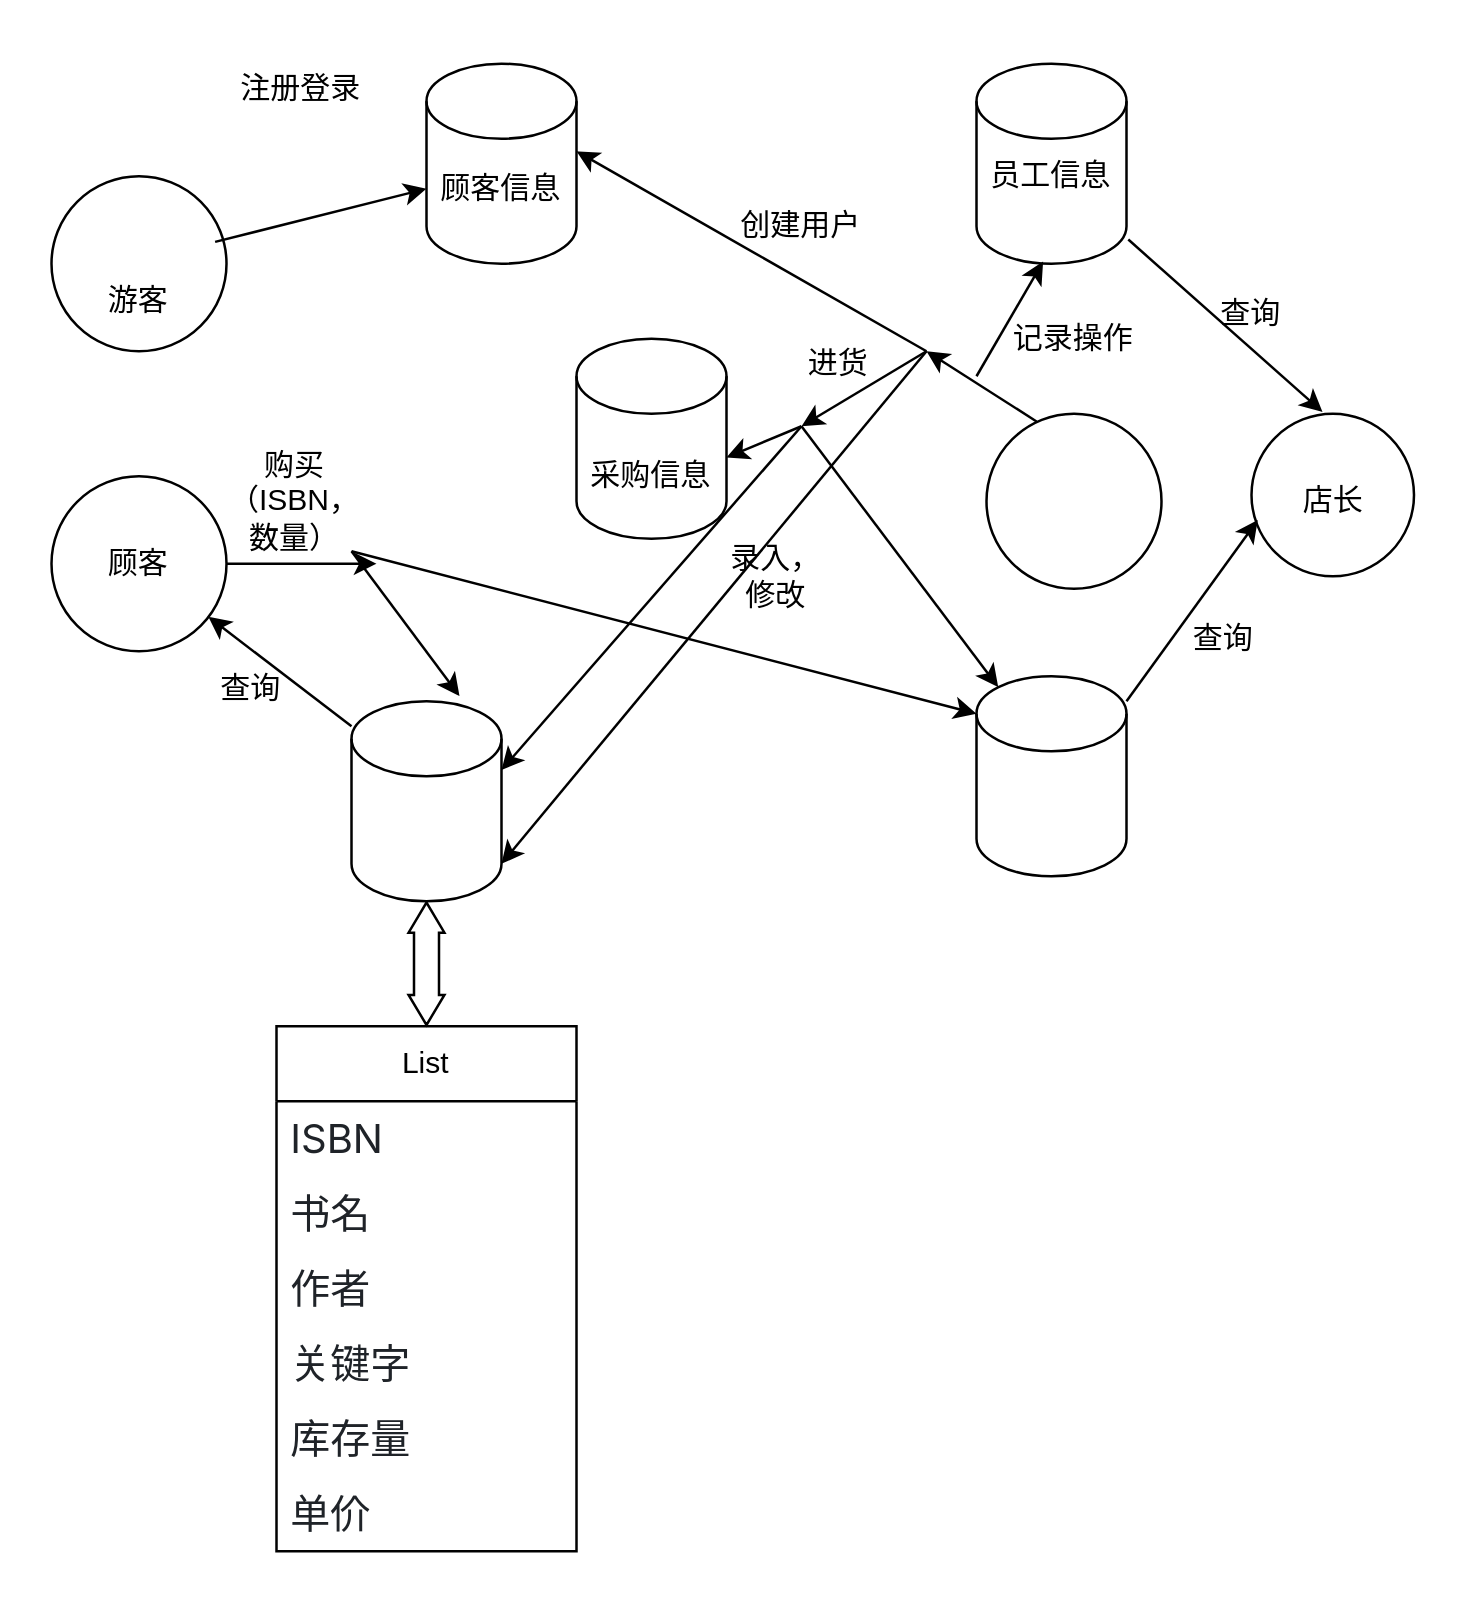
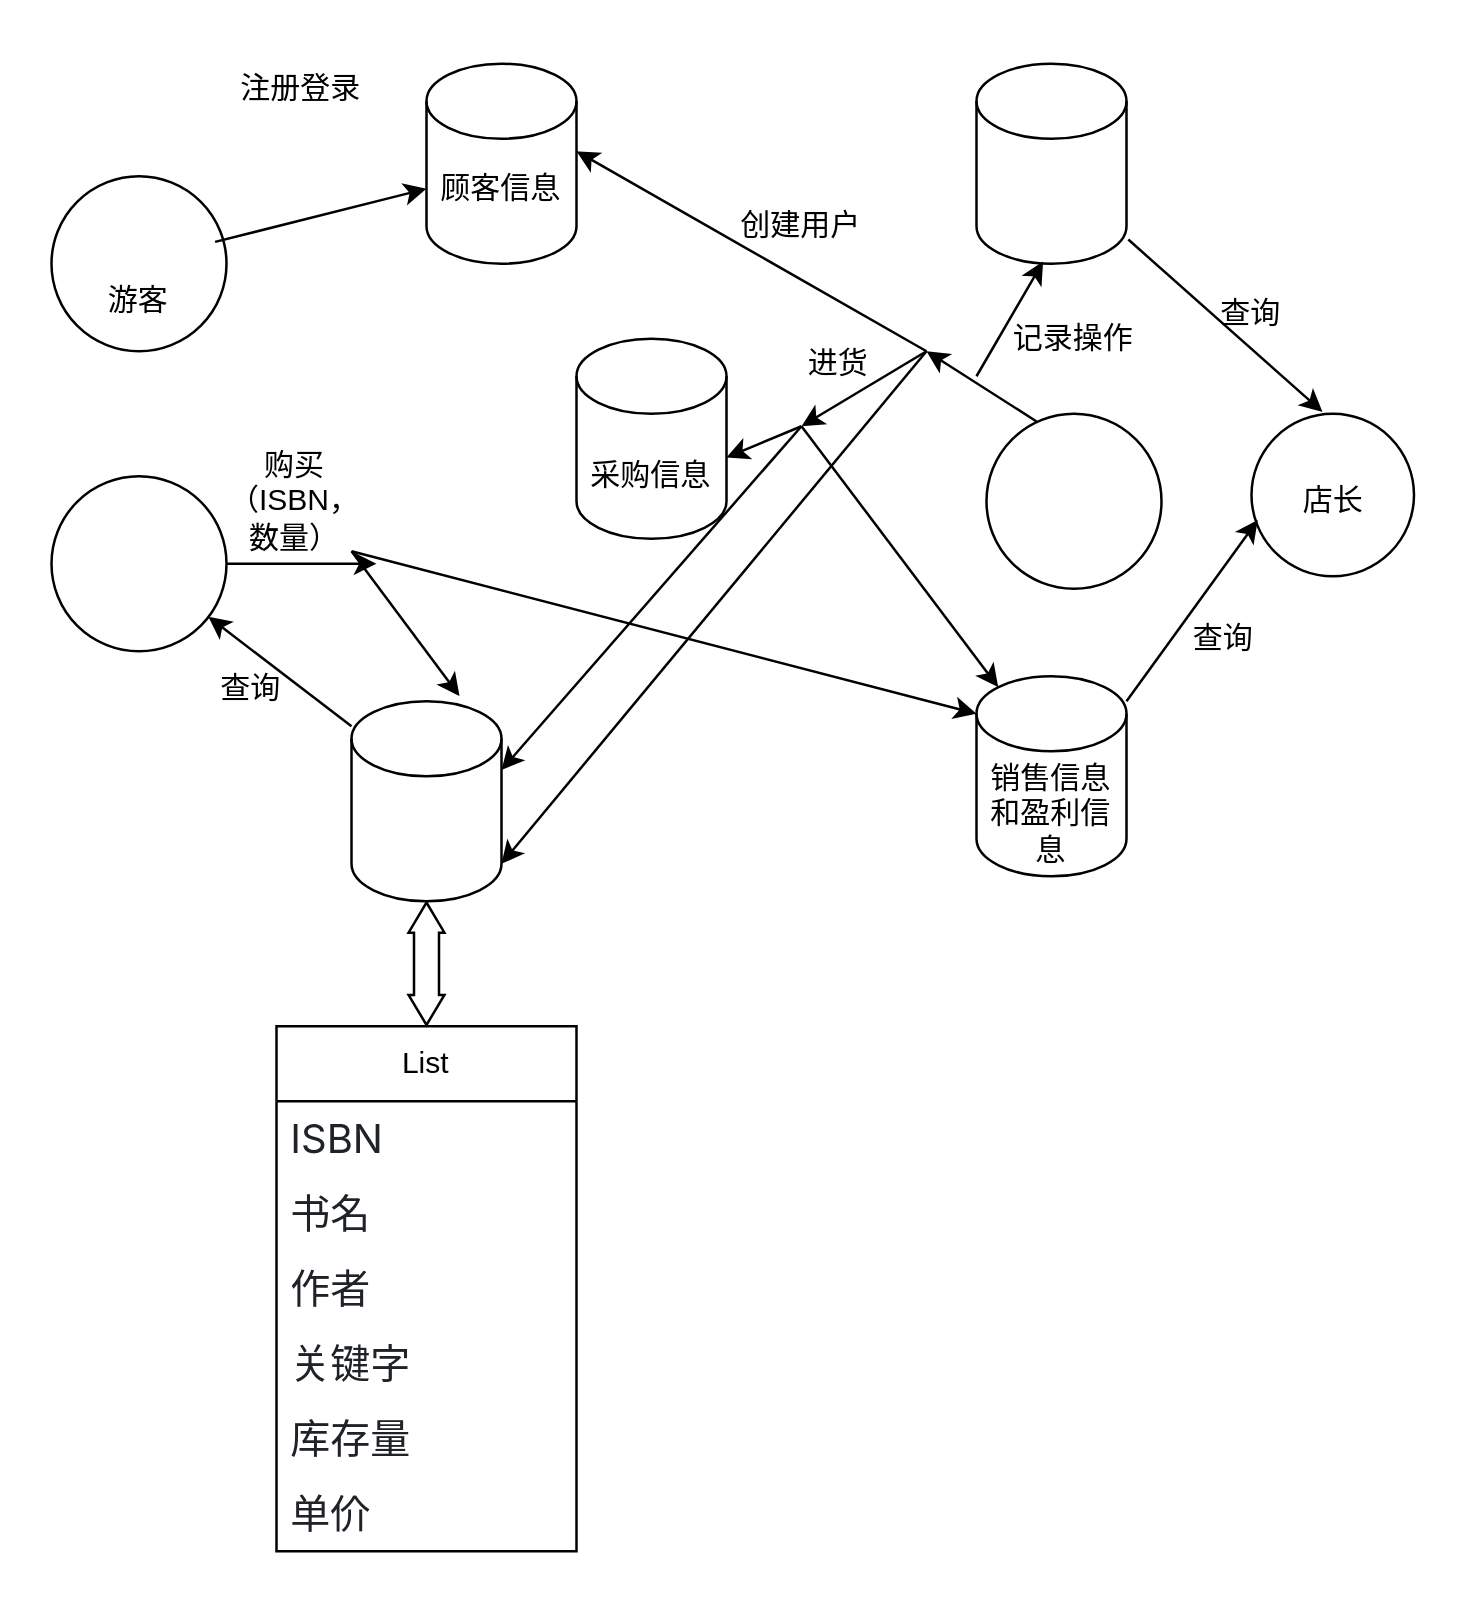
  <mxCell id="0" />
  <mxCell id="1" parent="0" />
  <mxCell id="2" value="List" style="swimlane;fontStyle=0;childLayout=stackLayout;horizontal=1;startSize=30;horizontalStack=0;resizeParent=1;resizeParentMax=0;resizeLast=0;collapsible=1;marginBottom=0;whiteSpace=wrap;html=1;" parent="1" vertex="1"><mxGeometry x="110" y="410" width="120" height="210" as="geometry" /></mxCell>
  <mxCell id="3" value="&lt;span style=&quot;color: rgb(31, 35, 40); font-family: -apple-system, BlinkMacSystemFont, &amp;quot;Segoe UI&amp;quot;, &amp;quot;Noto Sans&amp;quot;, Helvetica, Arial, sans-serif, &amp;quot;Apple Color Emoji&amp;quot;, &amp;quot;Segoe UI Emoji&amp;quot;; font-size: 16px; background-color: rgb(255, 255, 255);&quot;&gt;ISBN&lt;/span&gt;" style="text;strokeColor=none;fillColor=none;align=left;verticalAlign=middle;spacingLeft=4;spacingRight=4;overflow=hidden;points=[[0,0.5],[1,0.5]];portConstraint=eastwest;rotatable=0;whiteSpace=wrap;html=1;" parent="2" vertex="1"><mxGeometry y="30" width="120" height="30" as="geometry" /></mxCell>
  <mxCell id="4" value="&lt;span style=&quot;color: rgb(31, 35, 40); font-family: -apple-system, BlinkMacSystemFont, &amp;quot;Segoe UI&amp;quot;, &amp;quot;Noto Sans&amp;quot;, Helvetica, Arial, sans-serif, &amp;quot;Apple Color Emoji&amp;quot;, &amp;quot;Segoe UI Emoji&amp;quot;; font-size: 16px; background-color: rgb(255, 255, 255);&quot;&gt;书名&lt;/span&gt;" style="text;strokeColor=none;fillColor=none;align=left;verticalAlign=middle;spacingLeft=4;spacingRight=4;overflow=hidden;points=[[0,0.5],[1,0.5]];portConstraint=eastwest;rotatable=0;whiteSpace=wrap;html=1;" parent="2" vertex="1"><mxGeometry y="60" width="120" height="30" as="geometry" /></mxCell>
  <mxCell id="5" value="&lt;span style=&quot;color: rgb(31, 35, 40); font-family: -apple-system, BlinkMacSystemFont, &amp;quot;Segoe UI&amp;quot;, &amp;quot;Noto Sans&amp;quot;, Helvetica, Arial, sans-serif, &amp;quot;Apple Color Emoji&amp;quot;, &amp;quot;Segoe UI Emoji&amp;quot;; font-size: 16px; background-color: rgb(255, 255, 255);&quot;&gt;作者&lt;/span&gt;" style="text;strokeColor=none;fillColor=none;align=left;verticalAlign=middle;spacingLeft=4;spacingRight=4;overflow=hidden;points=[[0,0.5],[1,0.5]];portConstraint=eastwest;rotatable=0;whiteSpace=wrap;html=1;" parent="2" vertex="1"><mxGeometry y="90" width="120" height="30" as="geometry" /></mxCell>
  <mxCell id="6" value="&lt;span style=&quot;color: rgb(31, 35, 40); font-family: -apple-system, BlinkMacSystemFont, &amp;quot;Segoe UI&amp;quot;, &amp;quot;Noto Sans&amp;quot;, Helvetica, Arial, sans-serif, &amp;quot;Apple Color Emoji&amp;quot;, &amp;quot;Segoe UI Emoji&amp;quot;; font-size: 16px; background-color: rgb(255, 255, 255);&quot;&gt;关键字&lt;/span&gt;" style="text;strokeColor=none;fillColor=none;align=left;verticalAlign=middle;spacingLeft=4;spacingRight=4;overflow=hidden;points=[[0,0.5],[1,0.5]];portConstraint=eastwest;rotatable=0;whiteSpace=wrap;html=1;" parent="2" vertex="1"><mxGeometry y="120" width="120" height="30" as="geometry" /></mxCell>
  <mxCell id="7" value="&lt;span style=&quot;color: rgb(31, 35, 40); font-family: -apple-system, BlinkMacSystemFont, &amp;quot;Segoe UI&amp;quot;, &amp;quot;Noto Sans&amp;quot;, Helvetica, Arial, sans-serif, &amp;quot;Apple Color Emoji&amp;quot;, &amp;quot;Segoe UI Emoji&amp;quot;; font-size: 16px; background-color: rgb(255, 255, 255);&quot;&gt;库存量&lt;/span&gt;" style="text;strokeColor=none;fillColor=none;align=left;verticalAlign=middle;spacingLeft=4;spacingRight=4;overflow=hidden;points=[[0,0.5],[1,0.5]];portConstraint=eastwest;rotatable=0;whiteSpace=wrap;html=1;" parent="2" vertex="1"><mxGeometry y="150" width="120" height="30" as="geometry" /></mxCell>
  <mxCell id="8" value="&lt;span style=&quot;color: rgb(31, 35, 40); font-family: -apple-system, BlinkMacSystemFont, &amp;quot;Segoe UI&amp;quot;, &amp;quot;Noto Sans&amp;quot;, Helvetica, Arial, sans-serif, &amp;quot;Apple Color Emoji&amp;quot;, &amp;quot;Segoe UI Emoji&amp;quot;; font-size: 16px; background-color: rgb(255, 255, 255);&quot;&gt;单价&lt;/span&gt;" style="text;strokeColor=none;fillColor=none;align=left;verticalAlign=middle;spacingLeft=4;spacingRight=4;overflow=hidden;points=[[0,0.5],[1,0.5]];portConstraint=eastwest;rotatable=0;whiteSpace=wrap;html=1;" parent="2" vertex="1"><mxGeometry y="180" width="120" height="30" as="geometry" /></mxCell>
  <mxCell id="9" value="" style="shape=flexArrow;endArrow=classic;startArrow=classic;html=1;rounded=0;entryX=0.5;entryY=0;entryDx=0;entryDy=0;exitX=0.5;exitY=1;exitDx=0;exitDy=0;endWidth=3.333;endSize=3.683;startWidth=3.333;startSize=3.683;exitPerimeter=0;" parent="1" target="2" edge="1"><mxGeometry width="100" height="100" relative="1" as="geometry"><mxPoint x="170" y="360" as="sourcePoint" /><mxPoint x="170" y="200" as="targetPoint" /></mxGeometry></mxCell>
  <mxCell id="10" value="" style="shape=cylinder3;whiteSpace=wrap;html=1;boundedLbl=1;backgroundOutline=1;size=15;" vertex="1" parent="1"><mxGeometry x="140" y="280" width="60" height="80" as="geometry" /></mxCell>
  <mxCell id="11" value="" style="shape=cylinder3;whiteSpace=wrap;html=1;boundedLbl=1;backgroundOutline=1;size=15;" vertex="1" parent="1"><mxGeometry x="390" y="25" width="60" height="80" as="geometry" /></mxCell>
- <mxCell id="12" value="员工信息" style="text;html=1;align=center;verticalAlign=middle;whiteSpace=wrap;rounded=0;" vertex="1" parent="1"><mxGeometry x="390" y="55" width="60" height="30" as="geometry" /></mxCell>
  <mxCell id="13" value="" style="shape=cylinder3;whiteSpace=wrap;html=1;boundedLbl=1;backgroundOutline=1;size=15;" vertex="1" parent="1"><mxGeometry x="170" y="25" width="60" height="80" as="geometry" /></mxCell>
  <mxCell id="14" value="顾客信息" style="text;html=1;align=center;verticalAlign=middle;whiteSpace=wrap;rounded=0;" vertex="1" parent="1"><mxGeometry x="170" y="60" width="60" height="30" as="geometry" /></mxCell>
  <mxCell id="15" value="" style="shape=cylinder3;whiteSpace=wrap;html=1;boundedLbl=1;backgroundOutline=1;size=15;" vertex="1" parent="1"><mxGeometry x="230" y="135" width="60" height="80" as="geometry" /></mxCell>
  <mxCell id="16" value="采购信息" style="text;html=1;align=center;verticalAlign=middle;whiteSpace=wrap;rounded=0;" vertex="1" parent="1"><mxGeometry x="230" y="175" width="60" height="30" as="geometry" /></mxCell>
  <mxCell id="17" value="" style="shape=cylinder3;whiteSpace=wrap;html=1;boundedLbl=1;backgroundOutline=1;size=15;" vertex="1" parent="1"><mxGeometry x="390" y="270" width="60" height="80" as="geometry" /></mxCell>
+ <mxCell id="18" value="销售信息和盈利信息" style="text;html=1;align=center;verticalAlign=middle;whiteSpace=wrap;rounded=0;" vertex="1" parent="1"><mxGeometry x="390" y="310" width="60" height="30" as="geometry" /></mxCell>
  <mxCell id="19" value="" style="ellipse;whiteSpace=wrap;html=1;aspect=fixed;" vertex="1" parent="1"><mxGeometry x="20" y="70" width="70" height="70" as="geometry" /></mxCell>
  <mxCell id="20" value="游客" style="text;html=1;align=center;verticalAlign=middle;whiteSpace=wrap;rounded=0;" vertex="1" parent="1"><mxGeometry x="25" y="105" width="60" height="30" as="geometry" /></mxCell>
  <mxCell id="21" value="" style="endArrow=classic;html=1;rounded=0;exitX=0.935;exitY=0.375;exitDx=0;exitDy=0;exitPerimeter=0;entryX=0;entryY=0.5;entryDx=0;entryDy=0;" edge="1" parent="1" source="19" target="14"><mxGeometry width="50" height="50" relative="1" as="geometry"><mxPoint x="240" y="290" as="sourcePoint" /><mxPoint x="290" y="240" as="targetPoint" /></mxGeometry></mxCell>
  <mxCell id="22" value="注册登录" style="text;html=1;align=center;verticalAlign=middle;whiteSpace=wrap;rounded=0;" vertex="1" parent="1"><mxGeometry x="90" y="20" width="60" height="30" as="geometry" /></mxCell>
  <mxCell id="23" value="" style="ellipse;whiteSpace=wrap;html=1;aspect=fixed;" vertex="1" parent="1"><mxGeometry x="20" y="190" width="70" height="70" as="geometry" /></mxCell>
- <mxCell id="24" value="顾客" style="text;html=1;align=center;verticalAlign=middle;whiteSpace=wrap;rounded=0;" vertex="1" parent="1"><mxGeometry x="25" y="210" width="60" height="30" as="geometry" /></mxCell>
  <mxCell id="25" value="" style="endArrow=classic;html=1;rounded=0;exitX=0;exitY=0.125;exitDx=0;exitDy=0;exitPerimeter=0;" edge="1" parent="1" source="10" target="23"><mxGeometry width="50" height="50" relative="1" as="geometry"><mxPoint x="240" y="290" as="sourcePoint" /><mxPoint x="290" y="240" as="targetPoint" /></mxGeometry></mxCell>
  <mxCell id="26" value="查询" style="text;html=1;align=center;verticalAlign=middle;whiteSpace=wrap;rounded=0;" vertex="1" parent="1"><mxGeometry x="70" y="260" width="60" height="30" as="geometry" /></mxCell>
  <mxCell id="27" value="" style="endArrow=classic;html=1;rounded=0;exitX=1;exitY=0.5;exitDx=0;exitDy=0;" edge="1" parent="1" source="23"><mxGeometry width="50" height="50" relative="1" as="geometry"><mxPoint x="240" y="290" as="sourcePoint" /><mxPoint x="150" y="225" as="targetPoint" /></mxGeometry></mxCell>
  <mxCell id="28" value="" style="endArrow=classic;html=1;rounded=0;entryX=0.72;entryY=-0.026;entryDx=0;entryDy=0;entryPerimeter=0;" edge="1" parent="1" target="10"><mxGeometry width="50" height="50" relative="1" as="geometry"><mxPoint x="140" y="220" as="sourcePoint" /><mxPoint x="290" y="240" as="targetPoint" /></mxGeometry></mxCell>
  <mxCell id="29" value="" style="endArrow=classic;html=1;rounded=0;entryX=0;entryY=0;entryDx=0;entryDy=15;entryPerimeter=0;" edge="1" parent="1" target="17"><mxGeometry width="50" height="50" relative="1" as="geometry"><mxPoint x="140" y="220" as="sourcePoint" /><mxPoint x="240" y="220" as="targetPoint" /></mxGeometry></mxCell>
  <mxCell id="30" value="购买（ISBN，数量）" style="text;html=1;align=center;verticalAlign=middle;whiteSpace=wrap;rounded=0;" vertex="1" parent="1"><mxGeometry x="85" y="180" width="65" height="40" as="geometry" /></mxCell>
  <mxCell id="31" value="" style="ellipse;whiteSpace=wrap;html=1;aspect=fixed;" vertex="1" parent="1"><mxGeometry x="394" y="165" width="70" height="70" as="geometry" /></mxCell>
  <mxCell id="32" value="" style="endArrow=classic;html=1;rounded=0;exitX=0.286;exitY=0.044;exitDx=0;exitDy=0;exitPerimeter=0;" edge="1" parent="1" source="31"><mxGeometry width="50" height="50" relative="1" as="geometry"><mxPoint x="330" y="240" as="sourcePoint" /><mxPoint x="370" y="140" as="targetPoint" /></mxGeometry></mxCell>
  <mxCell id="33" value="" style="endArrow=classic;html=1;rounded=0;entryX=1;entryY=0;entryDx=0;entryDy=0;" edge="1" parent="1" target="14"><mxGeometry width="50" height="50" relative="1" as="geometry"><mxPoint x="370" y="140" as="sourcePoint" /><mxPoint x="340" y="130" as="targetPoint" /></mxGeometry></mxCell>
  <mxCell id="34" value="" style="endArrow=classic;html=1;rounded=0;entryX=0.444;entryY=0.989;entryDx=0;entryDy=0;entryPerimeter=0;" edge="1" parent="1" target="11"><mxGeometry width="50" height="50" relative="1" as="geometry"><mxPoint x="390" y="150" as="sourcePoint" /><mxPoint x="380" y="190" as="targetPoint" /></mxGeometry></mxCell>
  <mxCell id="35" value="记录操作" style="text;html=1;align=center;verticalAlign=middle;whiteSpace=wrap;rounded=0;" vertex="1" parent="1"><mxGeometry x="399" y="120" width="60" height="30" as="geometry" /></mxCell>
  <mxCell id="36" value="创建用户" style="text;html=1;align=center;verticalAlign=middle;whiteSpace=wrap;rounded=0;" vertex="1" parent="1"><mxGeometry x="290" y="75" width="60" height="30" as="geometry" /></mxCell>
  <mxCell id="37" value="" style="endArrow=classic;html=1;rounded=0;" edge="1" parent="1"><mxGeometry width="50" height="50" relative="1" as="geometry"><mxPoint x="370" y="140" as="sourcePoint" /><mxPoint x="320" y="170" as="targetPoint" /></mxGeometry></mxCell>
  <mxCell id="38" value="进货" style="text;html=1;align=center;verticalAlign=middle;whiteSpace=wrap;rounded=0;rotation=0;" vertex="1" parent="1"><mxGeometry x="320" y="140" width="30" height="10" as="geometry" /></mxCell>
  <mxCell id="39" value="" style="endArrow=classic;html=1;rounded=0;entryX=1;entryY=0.25;entryDx=0;entryDy=0;" edge="1" parent="1" target="16"><mxGeometry width="50" height="50" relative="1" as="geometry"><mxPoint x="320" y="170" as="sourcePoint" /><mxPoint x="370" y="170" as="targetPoint" /></mxGeometry></mxCell>
  <mxCell id="40" value="" style="endArrow=classic;html=1;rounded=0;entryX=1;entryY=0;entryDx=0;entryDy=27.5;entryPerimeter=0;" edge="1" parent="1" target="10"><mxGeometry width="50" height="50" relative="1" as="geometry"><mxPoint x="320" y="170" as="sourcePoint" /><mxPoint x="340" y="260" as="targetPoint" /></mxGeometry></mxCell>
  <mxCell id="41" value="" style="endArrow=classic;html=1;rounded=0;entryX=1;entryY=1;entryDx=0;entryDy=-15;entryPerimeter=0;" edge="1" parent="1" target="10"><mxGeometry width="50" height="50" relative="1" as="geometry"><mxPoint x="370" y="140" as="sourcePoint" /><mxPoint x="370" y="170" as="targetPoint" /></mxGeometry></mxCell>
- <mxCell id="42" value="录入，修改" style="text;html=1;align=center;verticalAlign=middle;whiteSpace=wrap;rounded=0;" vertex="1" parent="1"><mxGeometry x="290" y="220" width="40" height="20" as="geometry" /></mxCell>
  <mxCell id="43" value="" style="ellipse;whiteSpace=wrap;html=1;aspect=fixed;" vertex="1" parent="1"><mxGeometry x="500" y="165" width="65" height="65" as="geometry" /></mxCell>
  <mxCell id="44" value="店长" style="text;html=1;align=center;verticalAlign=middle;whiteSpace=wrap;rounded=0;" vertex="1" parent="1"><mxGeometry x="502.5" y="185" width="60" height="30" as="geometry" /></mxCell>
  <mxCell id="45" value="" style="endArrow=classic;html=1;rounded=0;entryX=0.437;entryY=-0.011;entryDx=0;entryDy=0;entryPerimeter=0;exitX=1.012;exitY=0.879;exitDx=0;exitDy=0;exitPerimeter=0;" edge="1" parent="1" source="11" target="43"><mxGeometry width="50" height="50" relative="1" as="geometry"><mxPoint x="290" y="210" as="sourcePoint" /><mxPoint x="520" y="150" as="targetPoint" /></mxGeometry></mxCell>
  <mxCell id="46" value="" style="endArrow=classic;html=1;rounded=0;entryX=0.145;entryY=0;entryDx=0;entryDy=4.35;entryPerimeter=0;" edge="1" parent="1" target="17"><mxGeometry width="50" height="50" relative="1" as="geometry"><mxPoint x="320" y="170" as="sourcePoint" /><mxPoint x="340" y="160" as="targetPoint" /></mxGeometry></mxCell>
  <mxCell id="47" value="" style="endArrow=classic;html=1;rounded=0;entryX=0;entryY=0.75;entryDx=0;entryDy=0;exitX=1;exitY=0.125;exitDx=0;exitDy=0;exitPerimeter=0;" edge="1" parent="1" source="17" target="44"><mxGeometry width="50" height="50" relative="1" as="geometry"><mxPoint x="290" y="220" as="sourcePoint" /><mxPoint x="340" y="170" as="targetPoint" /></mxGeometry></mxCell>
  <mxCell id="48" value="查询" style="text;html=1;align=center;verticalAlign=middle;whiteSpace=wrap;rounded=0;" vertex="1" parent="1"><mxGeometry x="459" y="240" width="60" height="30" as="geometry" /></mxCell>
  <mxCell id="49" value="查询" style="text;html=1;align=center;verticalAlign=middle;whiteSpace=wrap;rounded=0;" vertex="1" parent="1"><mxGeometry x="470" y="110" width="60" height="30" as="geometry" /></mxCell>
